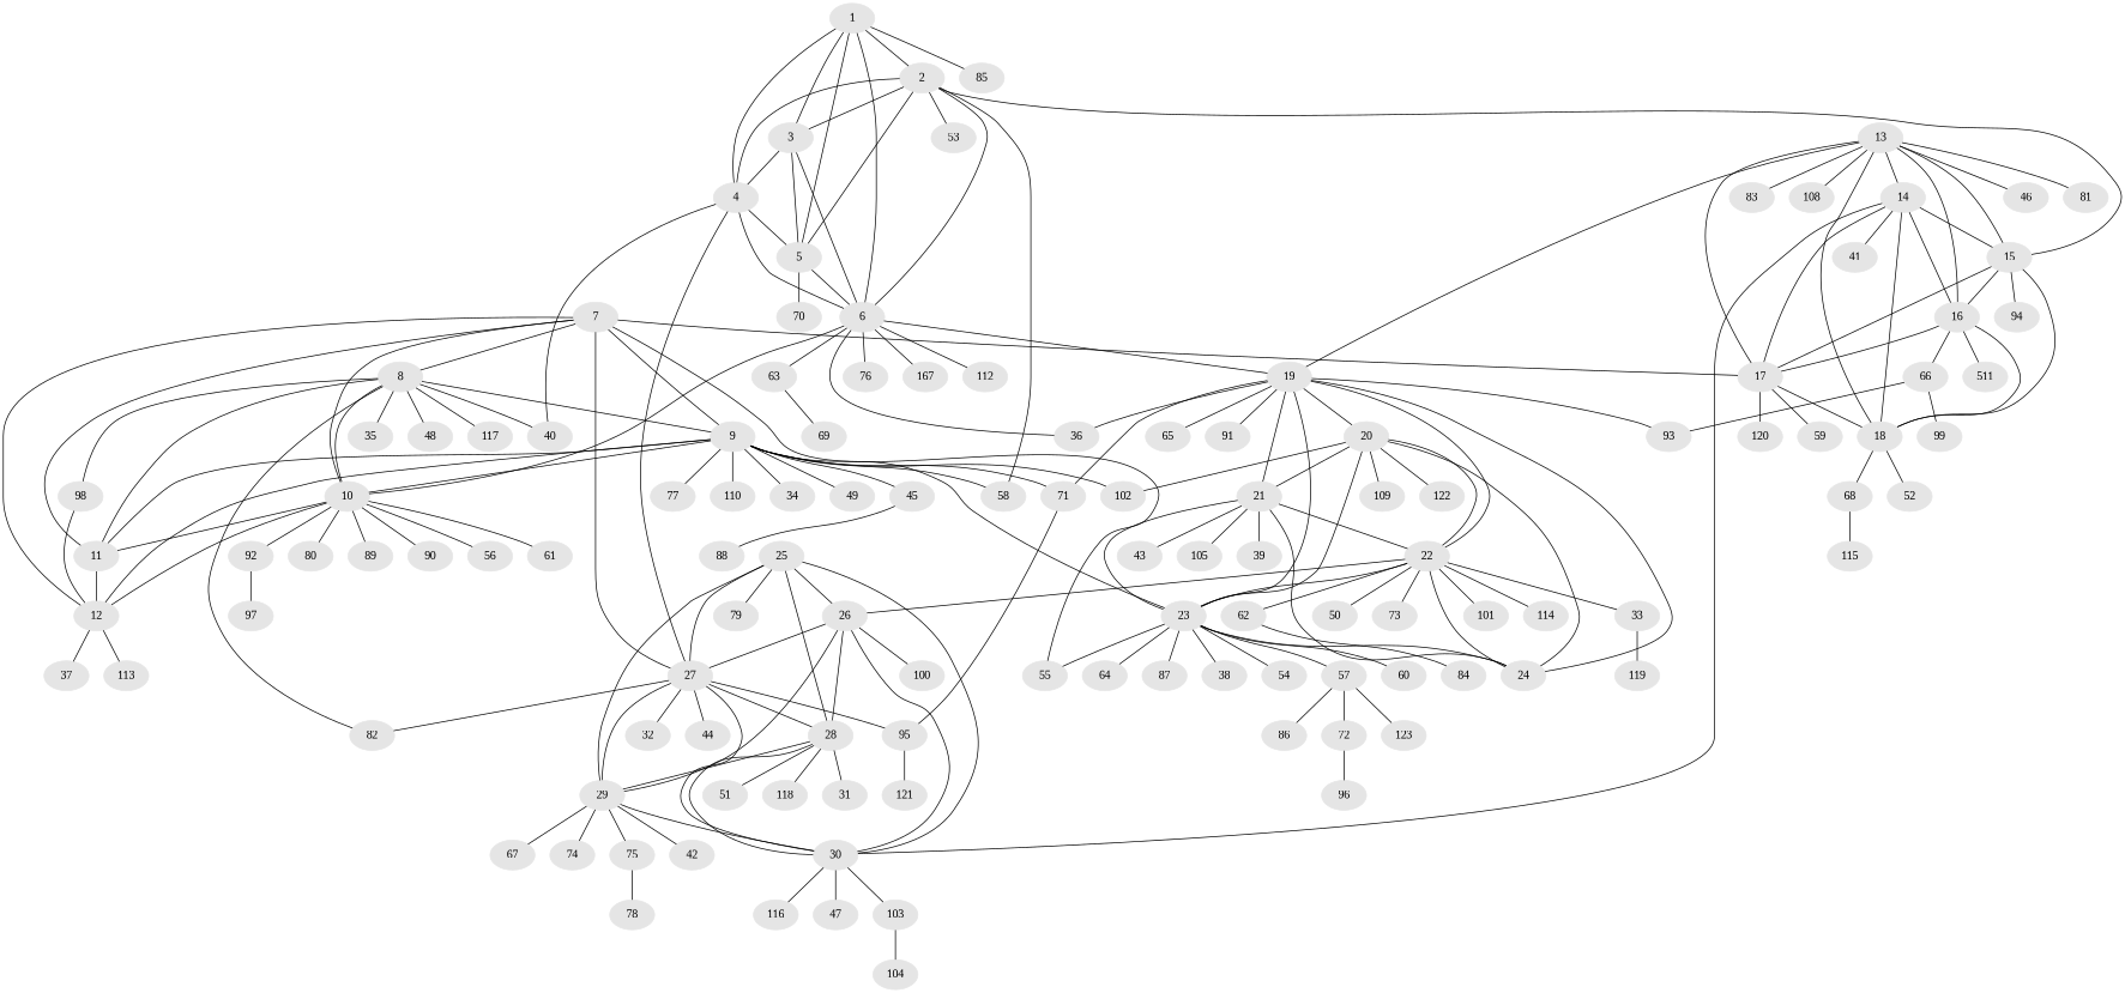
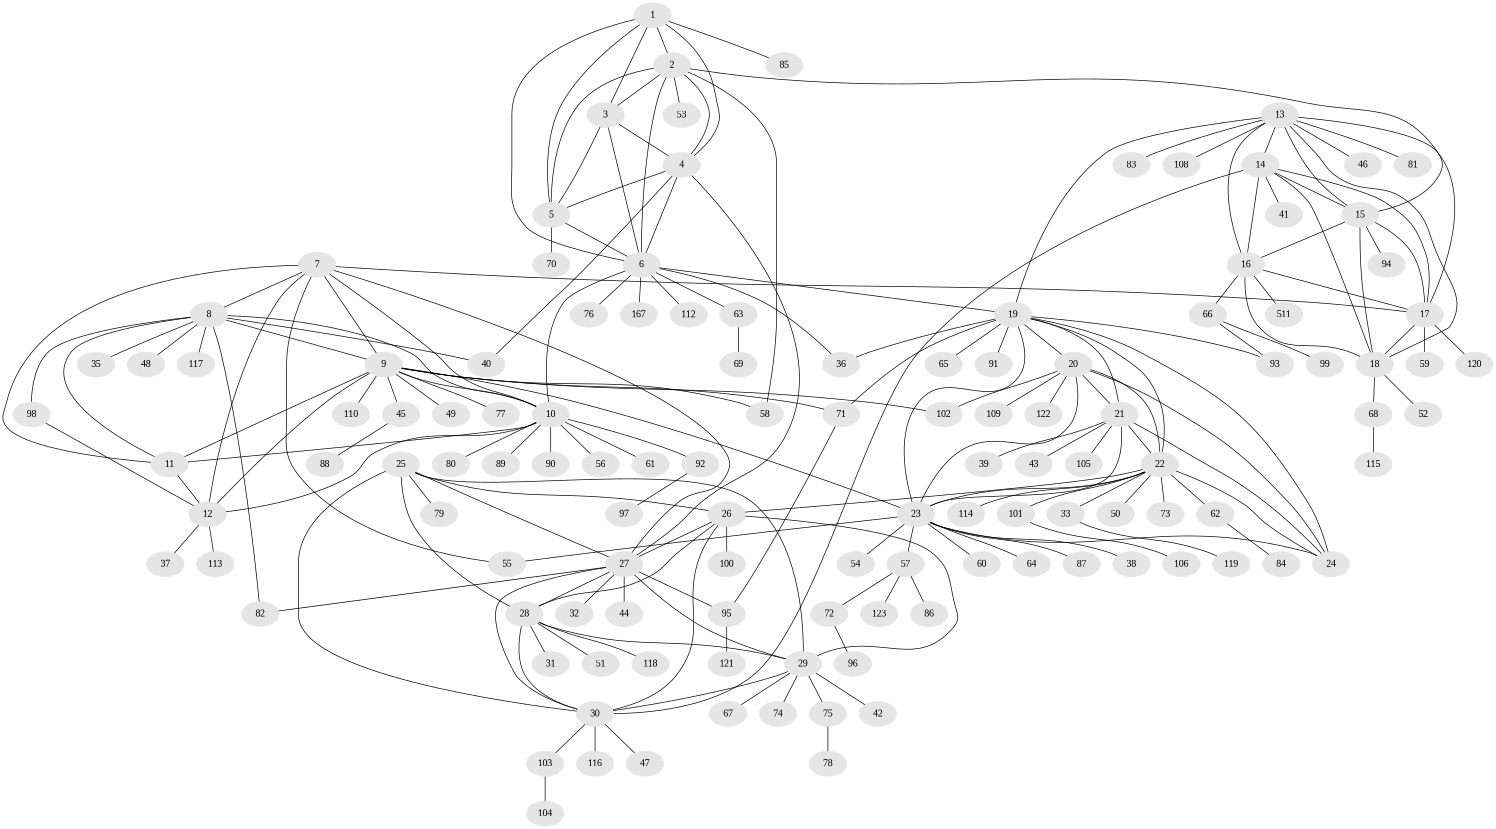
  graph {
    fontname="Liberation Serif"
    node [color=gray90 fontname="Liberation Serif" style=filled]
    edge [fontname="Liberation Serif"]
    1
    2
    3
    4
    5
    6
    85
    15
    53
    58
    27
    40
    70
    10
    19
    36
    63
    76
    n19 [label=167]
    112
    17
    16
    18
    94
    82
    30
    28
    29
    32
    44
    95
    11
    12
    56
    61
    80
    89
    90
    92
    23
    71
    20
    21
    22
    24
    65
    91
    93
    69
    7
    8
    9
    55
    35
    48
    98
    117
-   34
    45
    49
    77
    102
    110
    37
    113
    59
    120
    38
    54
    57
    60
    64
    87
    88
    97
    13
    14
    46
    81
    83
    108
    41
    66
    n84 [label=511]
    52
    68
    47
    103
    116
    99
    115
    109
    122
    39
    43
    105
    26
    33
    50
    62
    73
    101
    114
    100
    119
    84
+   106
    72
    86
    123
    25
    79
    31
    51
    118
    42
    67
    74
    75
    121
    78
    104
    96
    1 -- 2
    1 -- 3
    1 -- 4
    1 -- 5
    1 -- 6
    1 -- 85
    2 -- 3
    2 -- 4
    2 -- 5
    2 -- 6
    2 -- 15
    2 -- 53
    2 -- 58
    3 -- 4
    3 -- 5
    3 -- 6
    4 -- 5
    4 -- 6
    4 -- 27
    4 -- 40
    5 -- 6
    5 -- 70
    6 -- 10
    6 -- 19
    6 -- 36
    6 -- 63
    6 -- 76
    6 -- n19
    6 -- 112
    15 -- 17
    15 -- 16
    15 -- 18
    15 -- 94
    27 -- 82
    27 -- 30
    27 -- 28
    27 -- 29
    27 -- 32
    27 -- 44
    27 -- 95
    10 -- 11
    10 -- 12
    10 -- 56
    10 -- 61
    10 -- 80
    10 -- 89
    10 -- 90
    10 -- 92
    19 -- 36
    19 -- 23
    19 -- 71
    19 -- 20
    19 -- 21
    19 -- 22
    19 -- 24
    19 -- 65
    19 -- 91
    19 -- 93
    63 -- 69
    17 -- 18
    17 -- 59
    17 -- 120
    16 -- 17
    16 -- 18
    16 -- 66
    16 -- n84
    18 -- 52
    18 -- 68
    30 -- 47
    30 -- 103
    30 -- 116
    28 -- 30
    28 -- 29
    28 -- 31
    28 -- 51
    28 -- 118
    29 -- 30
    29 -- 42
    29 -- 67
    29 -- 74
    29 -- 75
    95 -- 121
    11 -- 12
    12 -- 37
    12 -- 113
    92 -- 97
    23 -- 24
    23 -- 55
    23 -- 38
    23 -- 54
    23 -- 57
    23 -- 60
    23 -- 64
    23 -- 87
    71 -- 95
    20 -- 23
    20 -- 21
    20 -- 22
    20 -- 24
    20 -- 102
    20 -- 109
    20 -- 122
    21 -- 23
    21 -- 22
    21 -- 24
    21 -- 39
    21 -- 43
    21 -- 105
    22 -- 23
    22 -- 24
    22 -- 26
    22 -- 33
    22 -- 50
    22 -- 62
    22 -- 73
    22 -- 101
    22 -- 114
    7 -- 27
    7 -- 10
    7 -- 17
    7 -- 11
    7 -- 12
    7 -- 8
    7 -- 9
    7 -- 55
    8 -- 40
    8 -- 10
    8 -- 82
    8 -- 11
    8 -- 9
    8 -- 35
    8 -- 48
    8 -- 98
    8 -- 117
    9 -- 58
    9 -- 10
    9 -- 11
    9 -- 12
    9 -- 23
    9 -- 71
-   9 -- 34
    9 -- 45
    9 -- 49
    9 -- 77
    9 -- 102
    9 -- 110
    98 -- 12
    45 -- 88
    57 -- 72
    57 -- 86
    57 -- 123
    13 -- 15
    13 -- 19
    13 -- 17
    13 -- 16
    13 -- 18
    13 -- 14
    13 -- 46
    13 -- 81
    13 -- 83
    13 -- 108
    14 -- 15
    14 -- 17
    14 -- 16
    14 -- 18
    14 -- 30
    14 -- 41
    66 -- 93
    66 -- 99
    68 -- 115
    103 -- 104
    26 -- 27
    26 -- 30
    26 -- 28
    26 -- 29
    26 -- 100
    33 -- 119
    62 -- 84
+   101 -- 106
    72 -- 96
    25 -- 27
    25 -- 30
    25 -- 28
    25 -- 29
    25 -- 26
    25 -- 79
    75 -- 78
  }
